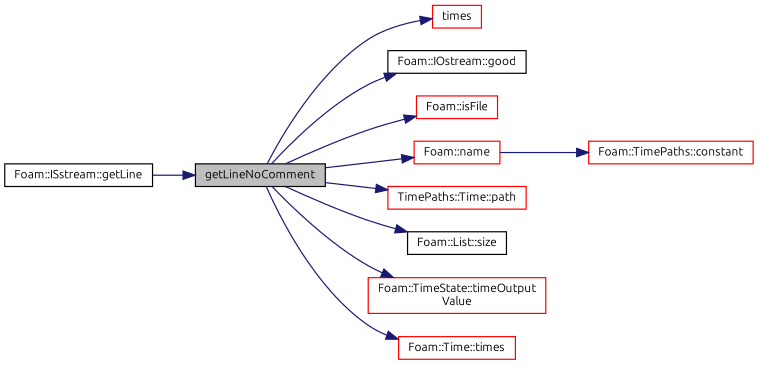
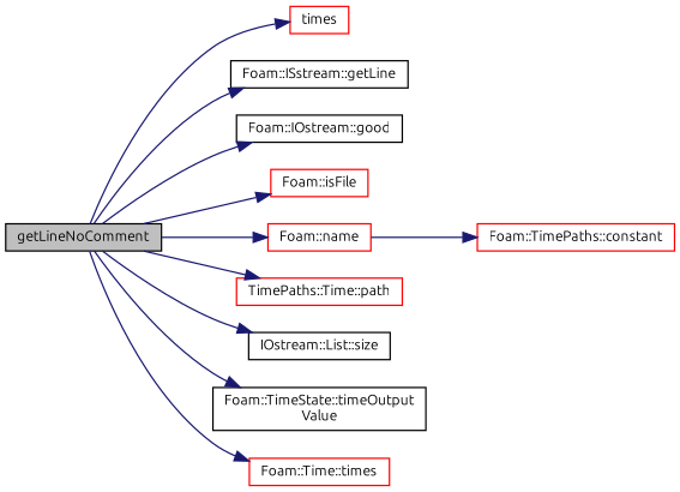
  digraph {
    fontname=Ubuntu
    rankdir=LR
    node [color=red fontname=Ubuntu fontsize=10 shape=record]
    edge [color=midnightblue fontname=Ubuntu fontsize=10 labelfontname=FreeSans labelfontsize=10 style=solid]
    n1 [color=black fillcolor=grey75 fontcolor=black height=0.2 label=getLineNoComment style=filled width=0.4]
    n2 [height=0.2 label=times width=0.4]
    n3 [color=black height=0.2 label="Foam::ISstream::getLine" width=0.4]
    n4 [color=black height=0.2 label="Foam::IOstream::good" width=0.4]
    n5 [height=0.2 label="Foam::isFile" width=0.4]
    n6 [height=0.2 label="Foam::name" width=0.4]
    n7 [height=0.2 label="TimePaths::Time::path" width=0.4]
-   n8 [color=black height=0.2 label="Foam::List::size" width=0.4]
-   n9 [height=0.2 label="Foam::TimeState::timeOutput\lValue" width=0.4]
+   n8 [color=black height=0.2 label="IOstream::List::size" width=0.4]
+   n9 [color=black height=0.2 label="Foam::TimeState::timeOutput\lValue" width=0.4]
    n10 [height=0.2 label="Foam::Time::times" width=0.4]
    n11 [height=0.2 label="Foam::TimePaths::constant" width=0.4]
    n1 -> n2
-   n3 -> n1
+   n1 -> n3
    n1 -> n4
    n1 -> n5
    n1 -> n6
    n1 -> n7
    n1 -> n8
    n1 -> n9
    n1 -> n10
    n6 -> n11
  }
